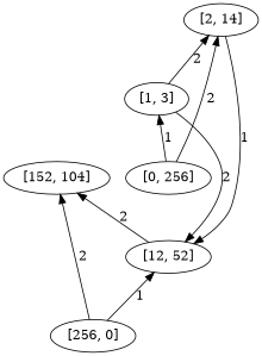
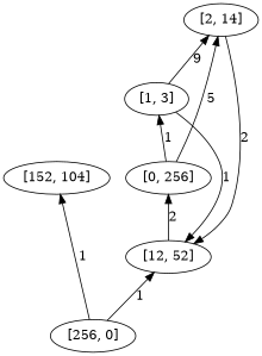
  digraph {
    ordering=out
    rankdir=BT
    node [shape=oval]
    n1 [label="[256, 0]"]
    n2 [label="[152, 104]"]
    n3 [label="[12, 52]"]
    n4 [label="[1, 3]"]
    n5 [label="[2, 14]"]
    n6 [label="[0, 256]"]
-   n1 -> n2 [label=2]
+   n1 -> n2 [label=1]
    n1 -> n3 [label=1]
-   n3 -> n2 [label=2]
-   n4 -> n3 [label=2]
-   n4 -> n5 [label=2]
-   n5 -> n3 [label=1]
+   n3 -> n6 [label=2]
+   n4 -> n3 [label=1]
+   n4 -> n5 [label=9]
+   n5 -> n3 [label=2]
    n6 -> n4 [label=1]
-   n6 -> n5 [label=2]
+   n6 -> n5 [label=5]
  }
